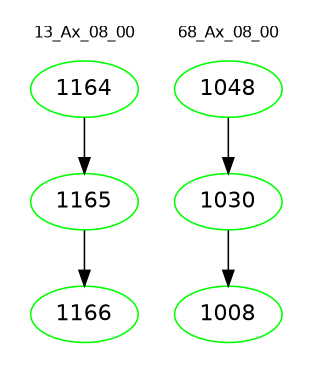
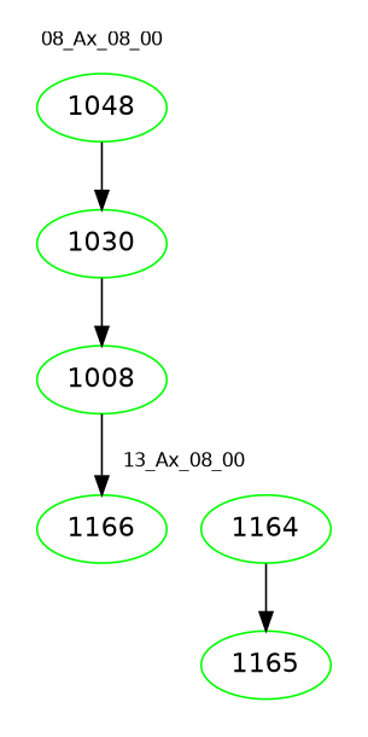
  digraph {
    fontname="DejaVu Sans"
    node [color=green fontname="DejaVu Sans"]
    edge [color=black fontname="DejaVu Sans"]
    n1 [label=1165]
    n2 [label=1164]
    n3 [label=1166]
    n4 [label=1030]
    n5 [label=1008]
    n6 [label=1048]
    subgraph cluster_1 {
      color=white
      fontsize=10
      label="13_Ax_08_00"
      n1
      n2
      n3
    }
    subgraph cluster_2 {
      color=white
      fontsize=10
-     label="68_Ax_08_00"
+     label="08_Ax_08_00"
      n4
      n5
      n6
    }
-   n1 -> n3
+   n5 -> n3
    n2 -> n1
    n4 -> n5
    n6 -> n4
  }
